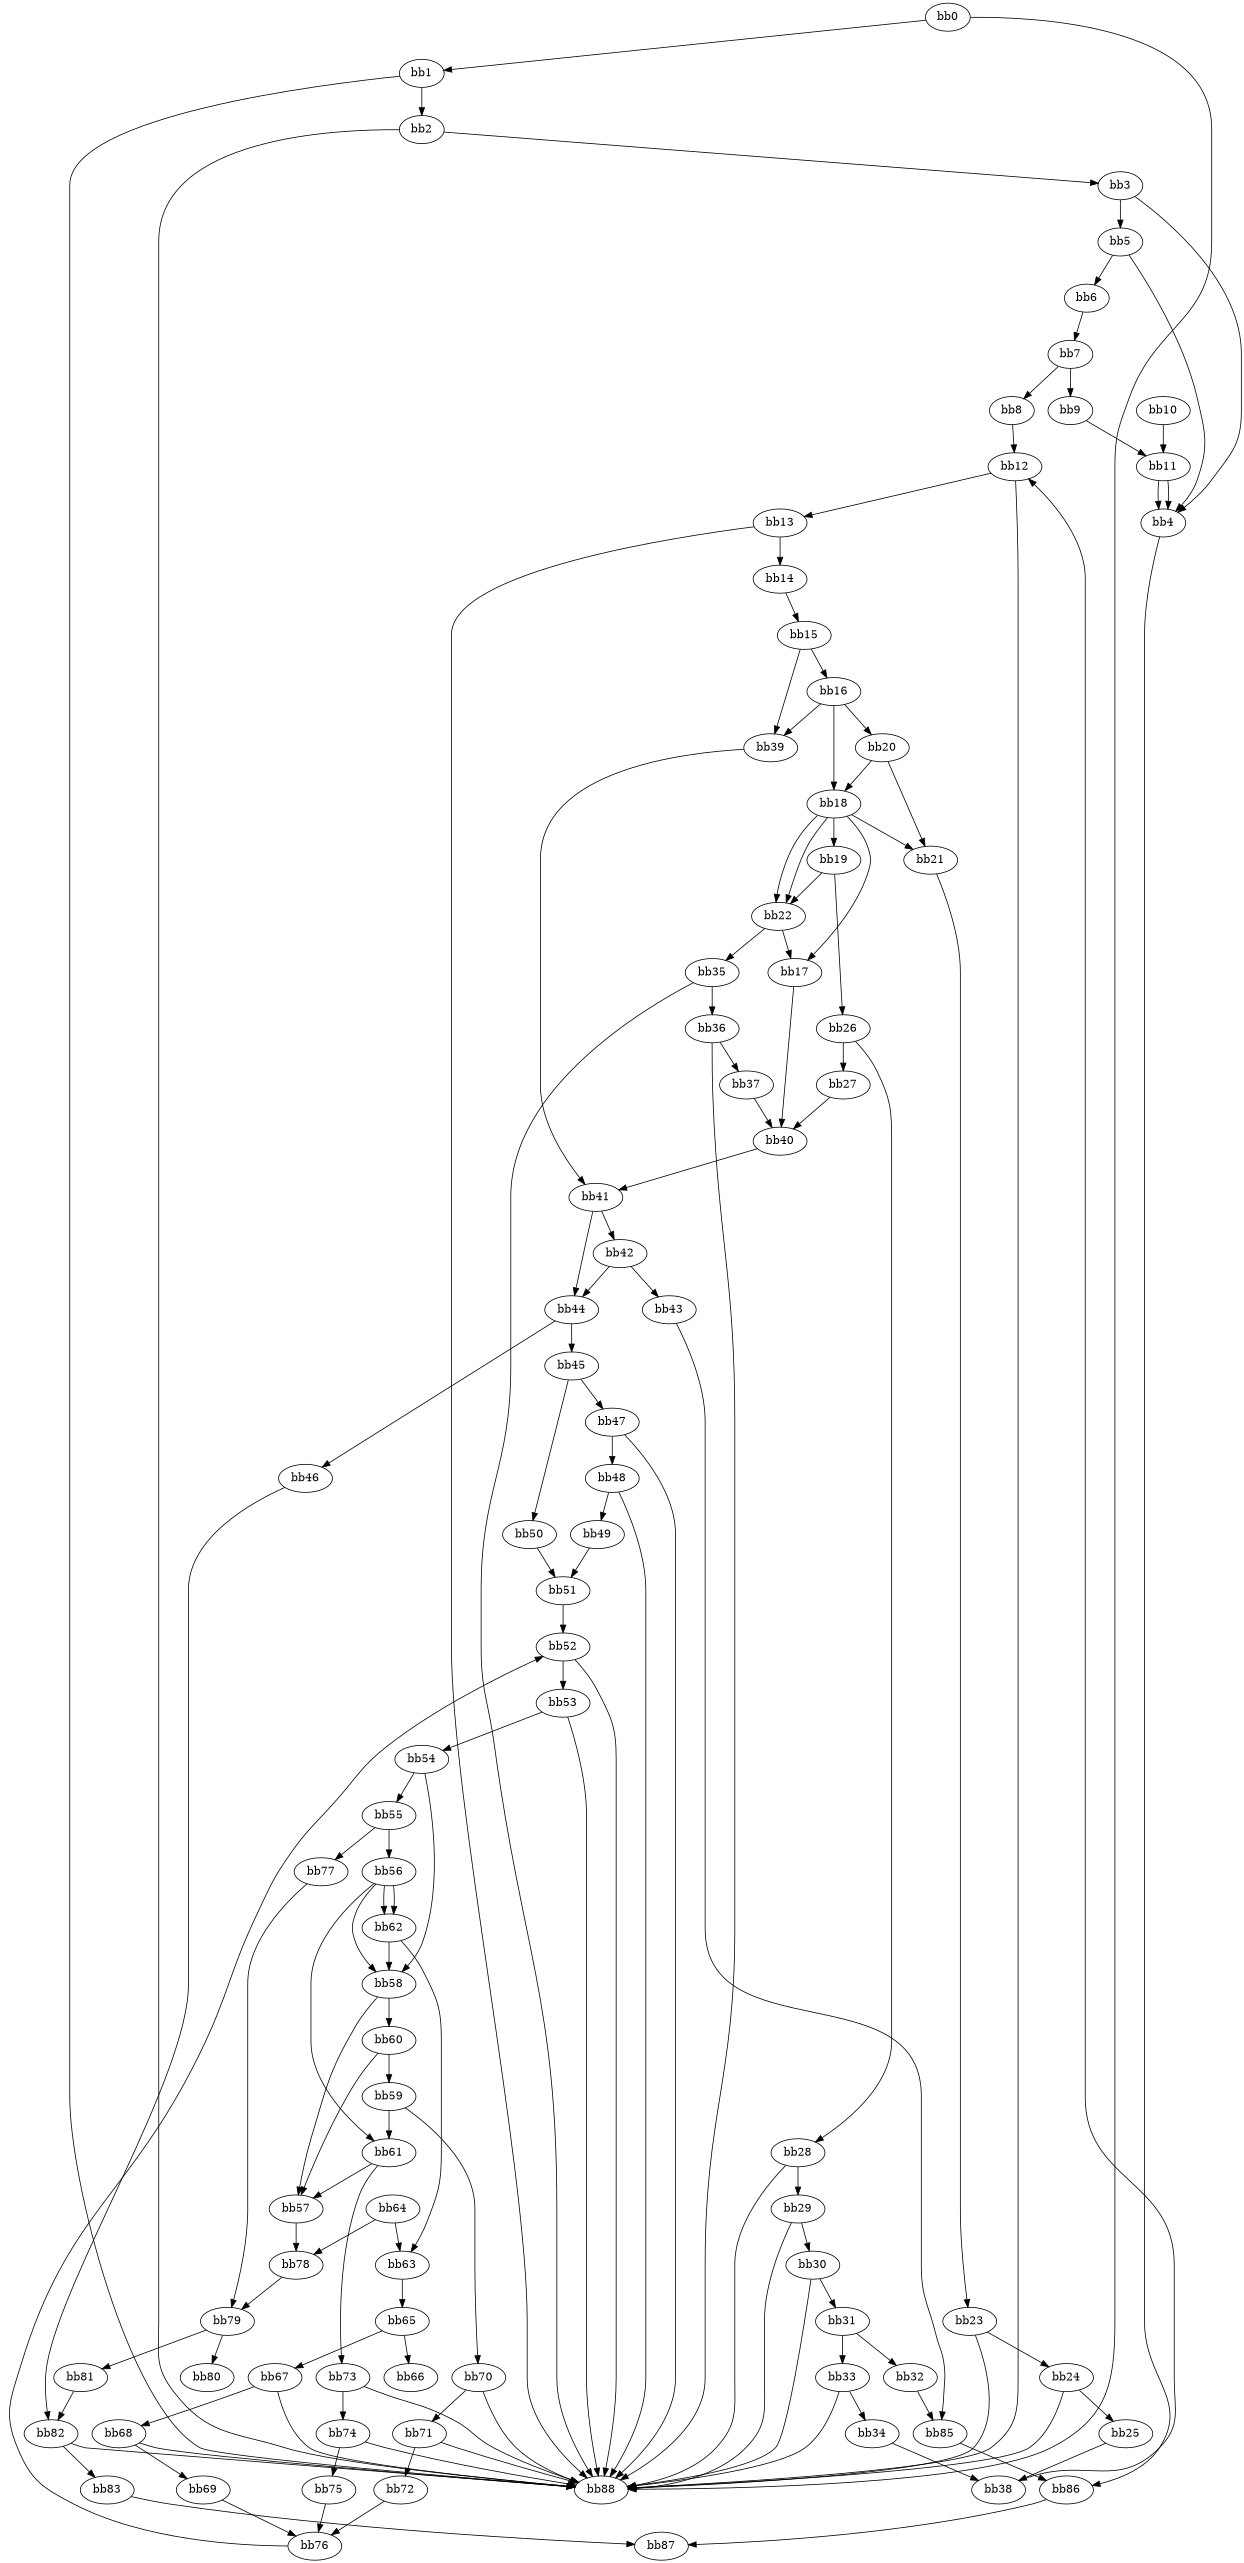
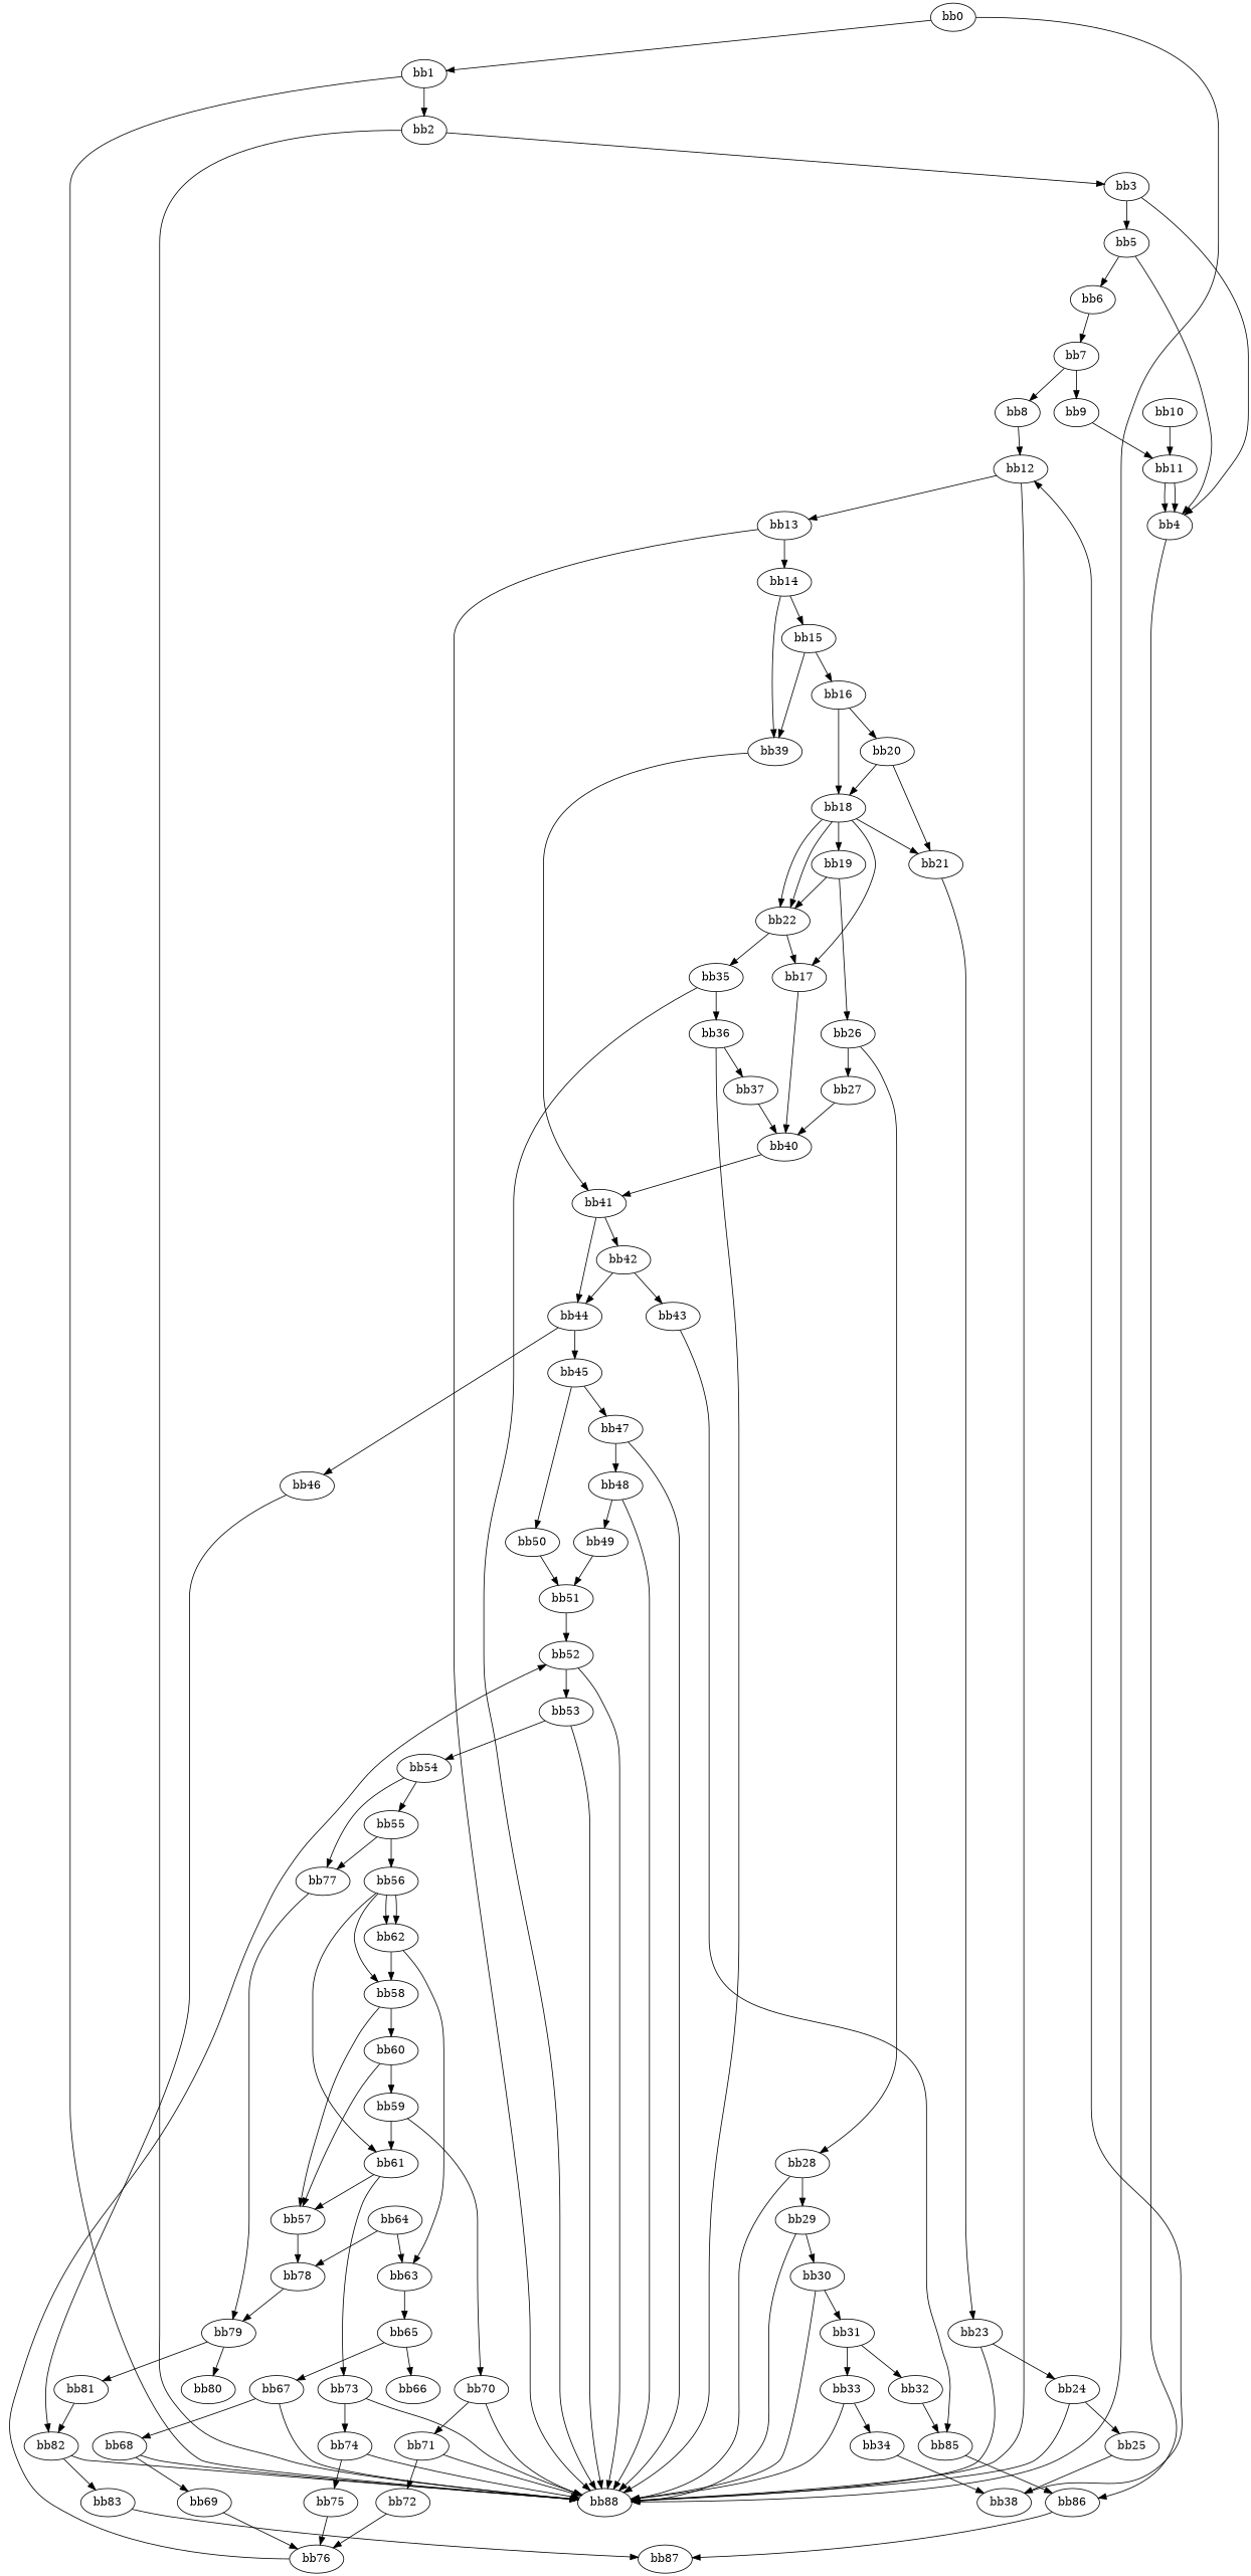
  digraph {
    n1 [label="bb0\l"]
    n2 [label="bb1\l"]
    n3 [label="bb88\l"]
    n4 [label="bb2\l"]
    n5 [label="bb3\l"]
    n6 [label="bb4\l"]
    n7 [label="bb5\l"]
    n8 [label="bb86\l"]
    n9 [label="bb6\l"]
    n10 [label="bb87\l"]
    n11 [label="bb7\l"]
    n12 [label="bb8\l"]
    n13 [label="bb9\l"]
    n14 [label="bb10\l"]
    n15 [label="bb11\l"]
    n16 [label="bb12\l"]
    n17 [label="bb13\l"]
    n18 [label="bb14\l"]
    n19 [label="bb15\l"]
    n20 [label="bb39\l"]
    n21 [label="bb16\l"]
    n22 [label="bb41\l"]
    n23 [label="bb18\l"]
    n24 [label="bb20\l"]
    n25 [label="bb17\l"]
    n26 [label="bb19\l"]
    n27 [label="bb21\l"]
    n28 [label="bb22\l"]
    n29 [label="bb40\l"]
    n30 [label="bb26\l"]
    n31 [label="bb23\l"]
    n32 [label="bb35\l"]
    n33 [label="bb27\l"]
    n34 [label="bb28\l"]
    n35 [label="bb24\l"]
    n36 [label="bb36\l"]
    n37 [label="bb25\l"]
    n38 [label="bb38\l"]
    n39 [label="bb29\l"]
    n40 [label="bb30\l"]
    n41 [label="bb31\l"]
    n42 [label="bb32\l"]
    n43 [label="bb33\l"]
    n44 [label="bb85\l"]
    n45 [label="bb34\l"]
    n46 [label="bb37\l"]
    n47 [label="bb42\l"]
    n48 [label="bb44\l"]
    n49 [label="bb43\l"]
    n50 [label="bb45\l"]
    n51 [label="bb46\l"]
    n52 [label="bb47\l"]
    n53 [label="bb50\l"]
    n54 [label="bb82\l"]
    n55 [label="bb48\l"]
    n56 [label="bb51\l"]
    n57 [label="bb83\l"]
    n58 [label="bb49\l"]
    n59 [label="bb52\l"]
    n60 [label="bb53\l"]
    n61 [label="bb54\l"]
    n62 [label="bb55\l"]
    n63 [label="bb77\l"]
    n64 [label="bb56\l"]
    n65 [label="bb79\l"]
    n66 [label="bb58\l"]
    n67 [label="bb61\l"]
    n68 [label="bb62\l"]
    n69 [label="bb57\l"]
    n70 [label="bb60\l"]
    n71 [label="bb73\l"]
    n72 [label="bb63\l"]
    n73 [label="bb78\l"]
    n74 [label="bb59\l"]
    n75 [label="bb70\l"]
    n76 [label="bb71\l"]
    n77 [label="bb74\l"]
    n78 [label="bb65\l"]
    n79 [label="bb64\l"]
    n80 [label="bb66\l"]
    n81 [label="bb67\l"]
    n82 [label="bb68\l"]
    n83 [label="bb69\l"]
    n84 [label="bb76\l"]
    n85 [label="bb72\l"]
    n86 [label="bb75\l"]
    n87 [label="bb80\l"]
    n88 [label="bb81\l"]
    n1 -> n2
    n1 -> n3
    n2 -> n3
    n2 -> n4
    n4 -> n3
    n4 -> n5
    n5 -> n6
    n5 -> n7
    n6 -> n8
    n7 -> n6
    n7 -> n9
    n8 -> n10
    n9 -> n11
    n11 -> n12
    n11 -> n13
    n12 -> n16
    n13 -> n15
    n14 -> n15
    n15 -> n6
    n15 -> n6
    n16 -> n3
    n16 -> n17
    n17 -> n3
    n17 -> n18
    n18 -> n19
-   n21 -> n20
+   n18 -> n20
    n19 -> n20
    n19 -> n21
    n20 -> n22
    n21 -> n23
    n21 -> n24
    n22 -> n47
    n22 -> n48
    n23 -> n25
    n23 -> n26
    n23 -> n27
    n23 -> n28
    n23 -> n28
    n24 -> n23
    n24 -> n27
    n25 -> n29
    n26 -> n28
    n26 -> n30
    n27 -> n31
    n28 -> n25
    n28 -> n32
    n29 -> n22
    n30 -> n33
    n30 -> n34
    n31 -> n3
    n31 -> n35
    n32 -> n3
    n32 -> n36
    n33 -> n29
    n34 -> n3
    n34 -> n39
    n35 -> n3
    n35 -> n37
    n36 -> n3
    n36 -> n46
    n37 -> n38
    n38 -> n16
    n39 -> n3
    n39 -> n40
    n40 -> n3
    n40 -> n41
    n41 -> n42
    n41 -> n43
    n42 -> n44
    n43 -> n3
    n43 -> n45
    n44 -> n8
    n45 -> n38
    n46 -> n29
    n47 -> n48
    n47 -> n49
    n48 -> n50
    n48 -> n51
    n49 -> n44
    n50 -> n52
    n50 -> n53
    n51 -> n54
    n52 -> n3
    n52 -> n55
    n53 -> n56
    n54 -> n3
    n54 -> n57
    n55 -> n3
    n55 -> n58
    n56 -> n59
    n57 -> n10
    n58 -> n56
    n59 -> n3
    n59 -> n60
    n60 -> n3
    n60 -> n61
    n61 -> n62
-   n61 -> n66
+   n61 -> n63
    n62 -> n63
    n62 -> n64
    n63 -> n65
    n64 -> n66
    n64 -> n67
    n64 -> n68
    n64 -> n68
    n65 -> n87
    n65 -> n88
    n66 -> n69
    n66 -> n70
    n67 -> n69
    n67 -> n71
    n68 -> n66
    n68 -> n72
    n69 -> n73
    n70 -> n69
    n70 -> n74
    n71 -> n3
    n71 -> n77
    n72 -> n78
    n73 -> n65
    n74 -> n67
    n74 -> n75
    n75 -> n3
    n75 -> n76
    n76 -> n3
    n76 -> n85
    n77 -> n3
    n77 -> n86
    n78 -> n80
    n78 -> n81
    n79 -> n72
    n79 -> n73
    n81 -> n3
    n81 -> n82
    n82 -> n3
    n82 -> n83
    n83 -> n84
    n84 -> n59
    n85 -> n84
    n86 -> n84
    n88 -> n54
  }
